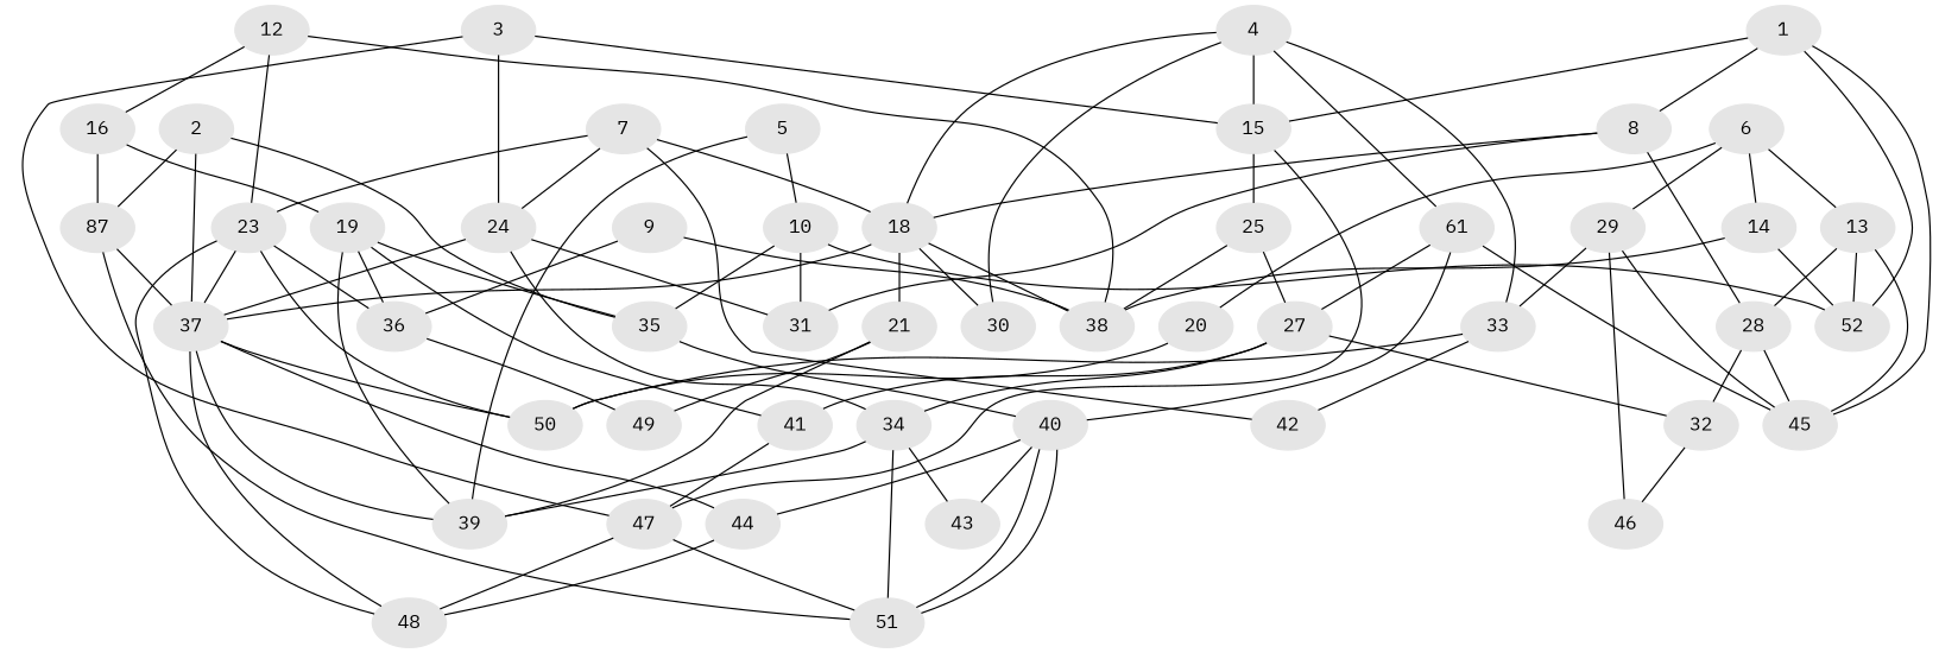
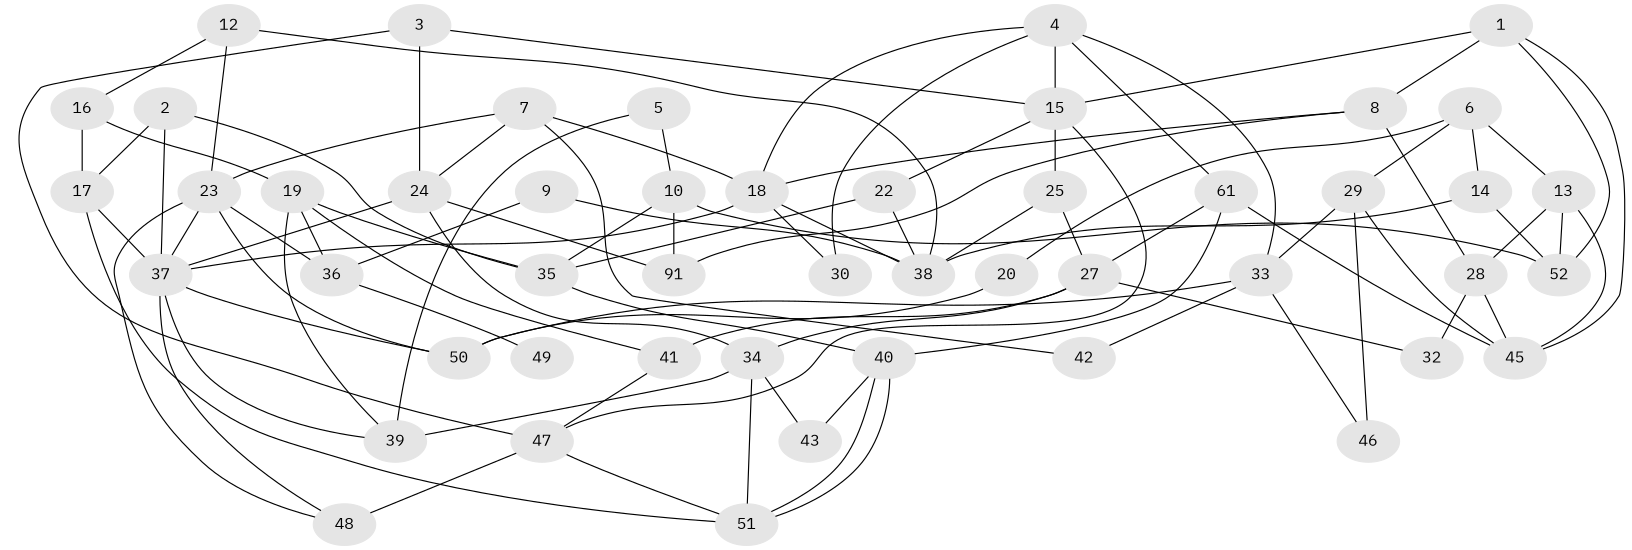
  graph {
    fontname="IBM Plex Mono"
    node [color=gray90 fontname="IBM Plex Mono" style=filled]
    edge [fontname="IBM Plex Mono"]
    1
    8
    15
    45
    52
    18
    28
-   31
+   31 [label=91]
    47
+   22
    25
    2
-   17 [label=87]
+   17
    35
    37
    51
    40
    39
    50
    48
-   44
    3
    24
    34
    4
    n26 [label=61]
    30
    33
    27
    38
-   21
    42
    46
    5
    10
    6
    13
    14
    20
    29
    7
    23
    36
    32
    9
    49
    41
    43
    12
    16
    19
    1 -- 8
    1 -- 15
    1 -- 45
    1 -- 52
    8 -- 18
    8 -- 28
    8 -- 31
    15 -- 47
+   15 -- 22
    15 -- 25
    18 -- 37
    18 -- 30
    18 -- 38
-   18 -- 21
    28 -- 45
    28 -- 32
    47 -- 51
    47 -- 48
+   22 -- 35
+   22 -- 38
    25 -- 27
    25 -- 38
    2 -- 17
    2 -- 35
    2 -- 37
    17 -- 37
    17 -- 51
    35 -- 40
    37 -- 39
    37 -- 50
    37 -- 48
-   37 -- 44
    40 -- 51
    40 -- 51
-   40 -- 44
    40 -- 43
-   44 -- 48
    3 -- 15
    3 -- 47
    3 -- 24
    24 -- 31
    24 -- 37
    24 -- 34
    34 -- 51
    34 -- 39
    34 -- 43
    4 -- 15
    4 -- 18
    4 -- n26
    4 -- 30
    4 -- 33
    n26 -- 45
    n26 -- 40
    n26 -- 27
    33 -- 50
    33 -- 42
-   32 -- 46
+   33 -- 46
    27 -- 34
    27 -- 32
    27 -- 41
-   21 -- 39
-   21 -- 49
    5 -- 39
    5 -- 10
    10 -- 52
    10 -- 31
    10 -- 35
    6 -- 13
    6 -- 14
    6 -- 20
    6 -- 29
    13 -- 45
    13 -- 52
    13 -- 28
    14 -- 52
    14 -- 38
    20 -- 50
    29 -- 45
    29 -- 33
    29 -- 46
    7 -- 18
    7 -- 24
    7 -- 42
    7 -- 23
    23 -- 37
    23 -- 50
    23 -- 48
    23 -- 36
    36 -- 49
    9 -- 38
    9 -- 36
    41 -- 47
    12 -- 38
    12 -- 23
    12 -- 16
    16 -- 17
    16 -- 19
    19 -- 35
    19 -- 39
    19 -- 36
    19 -- 41
  }
